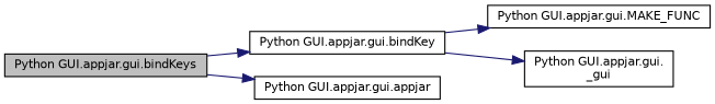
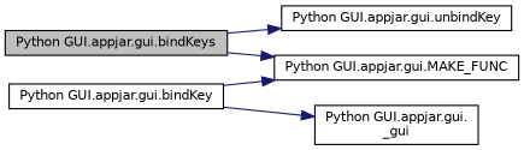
  digraph {
    rankdir=LR
    node [color=black fillcolor=white fontname=Helvetica fontsize=10 shape=record style=filled]
    edge [color=midnightblue fontname=Helvetica fontsize=10 labelfontname=Helvetica labelfontsize=10 style=solid]
    n1 [fillcolor=grey75 fontcolor=black height=0.2 label="Python GUI.appjar.gui.bindKeys" width=0.4]
    n2 [height=0.2 label="Python GUI.appjar.gui.bindKey" width=0.4]
-   n3 [height=0.2 label="Python GUI.appjar.gui.appjar" width=0.4]
+   n3 [height=0.2 label="Python GUI.appjar.gui.unbindKey" width=0.4]
    n4 [height=0.2 label="Python GUI.appjar.gui.MAKE_FUNC" width=0.4]
    n5 [height=0.2 label="Python GUI.appjar.gui.\l_gui" width=0.4]
-   n1 -> n2
+   n1 -> n4
    n1 -> n3
    n2 -> n4
    n2 -> n5
  }
